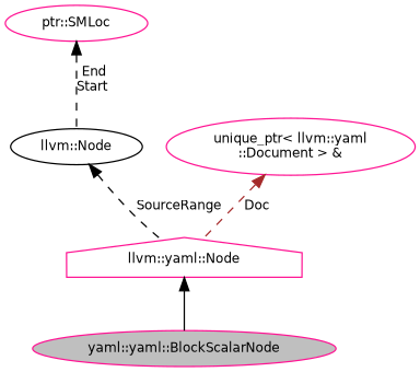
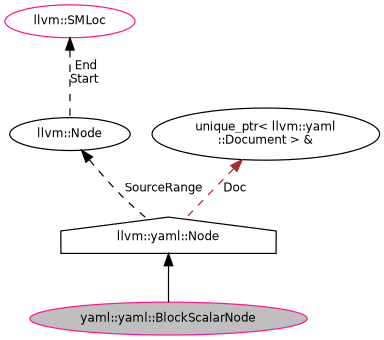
  digraph {
    node [color=black fontname=Helvetica fontsize=10 shape=ellipse]
    edge [color=black dir=back fontname=Helvetica fontsize=10 labelfontname=Helvetica labelfontsize=10 style=dashed]
    n1 [color=deeppink fillcolor=grey75 fontcolor=black height=0.2 label="yaml::yaml::BlockScalarNode" style=filled width=0.4]
-   n2 [color=deeppink height=0.2 label="llvm::yaml::Node" shape=house width=0.4]
+   n2 [height=0.2 label="llvm::yaml::Node" shape=house width=0.4]
    n3 [height=0.2 label="llvm::Node" width=0.4]
-   n4 [color=deeppink height=0.2 label="ptr::SMLoc" width=0.4]
-   n5 [color=deeppink height=0.2 label="unique_ptr\< llvm::yaml\l::Document \> &" width=0.4]
+   n4 [color=deeppink height=0.2 label="llvm::SMLoc" width=0.4]
+   n5 [height=0.2 label="unique_ptr\< llvm::yaml\l::Document \> &" width=0.4]
    n2 -> n1 [style=solid]
    n3 -> n2 [label=" SourceRange"]
    n4 -> n3 [label=" End\nStart"]
    n5 -> n2 [color=brown label=" Doc"]
  }
